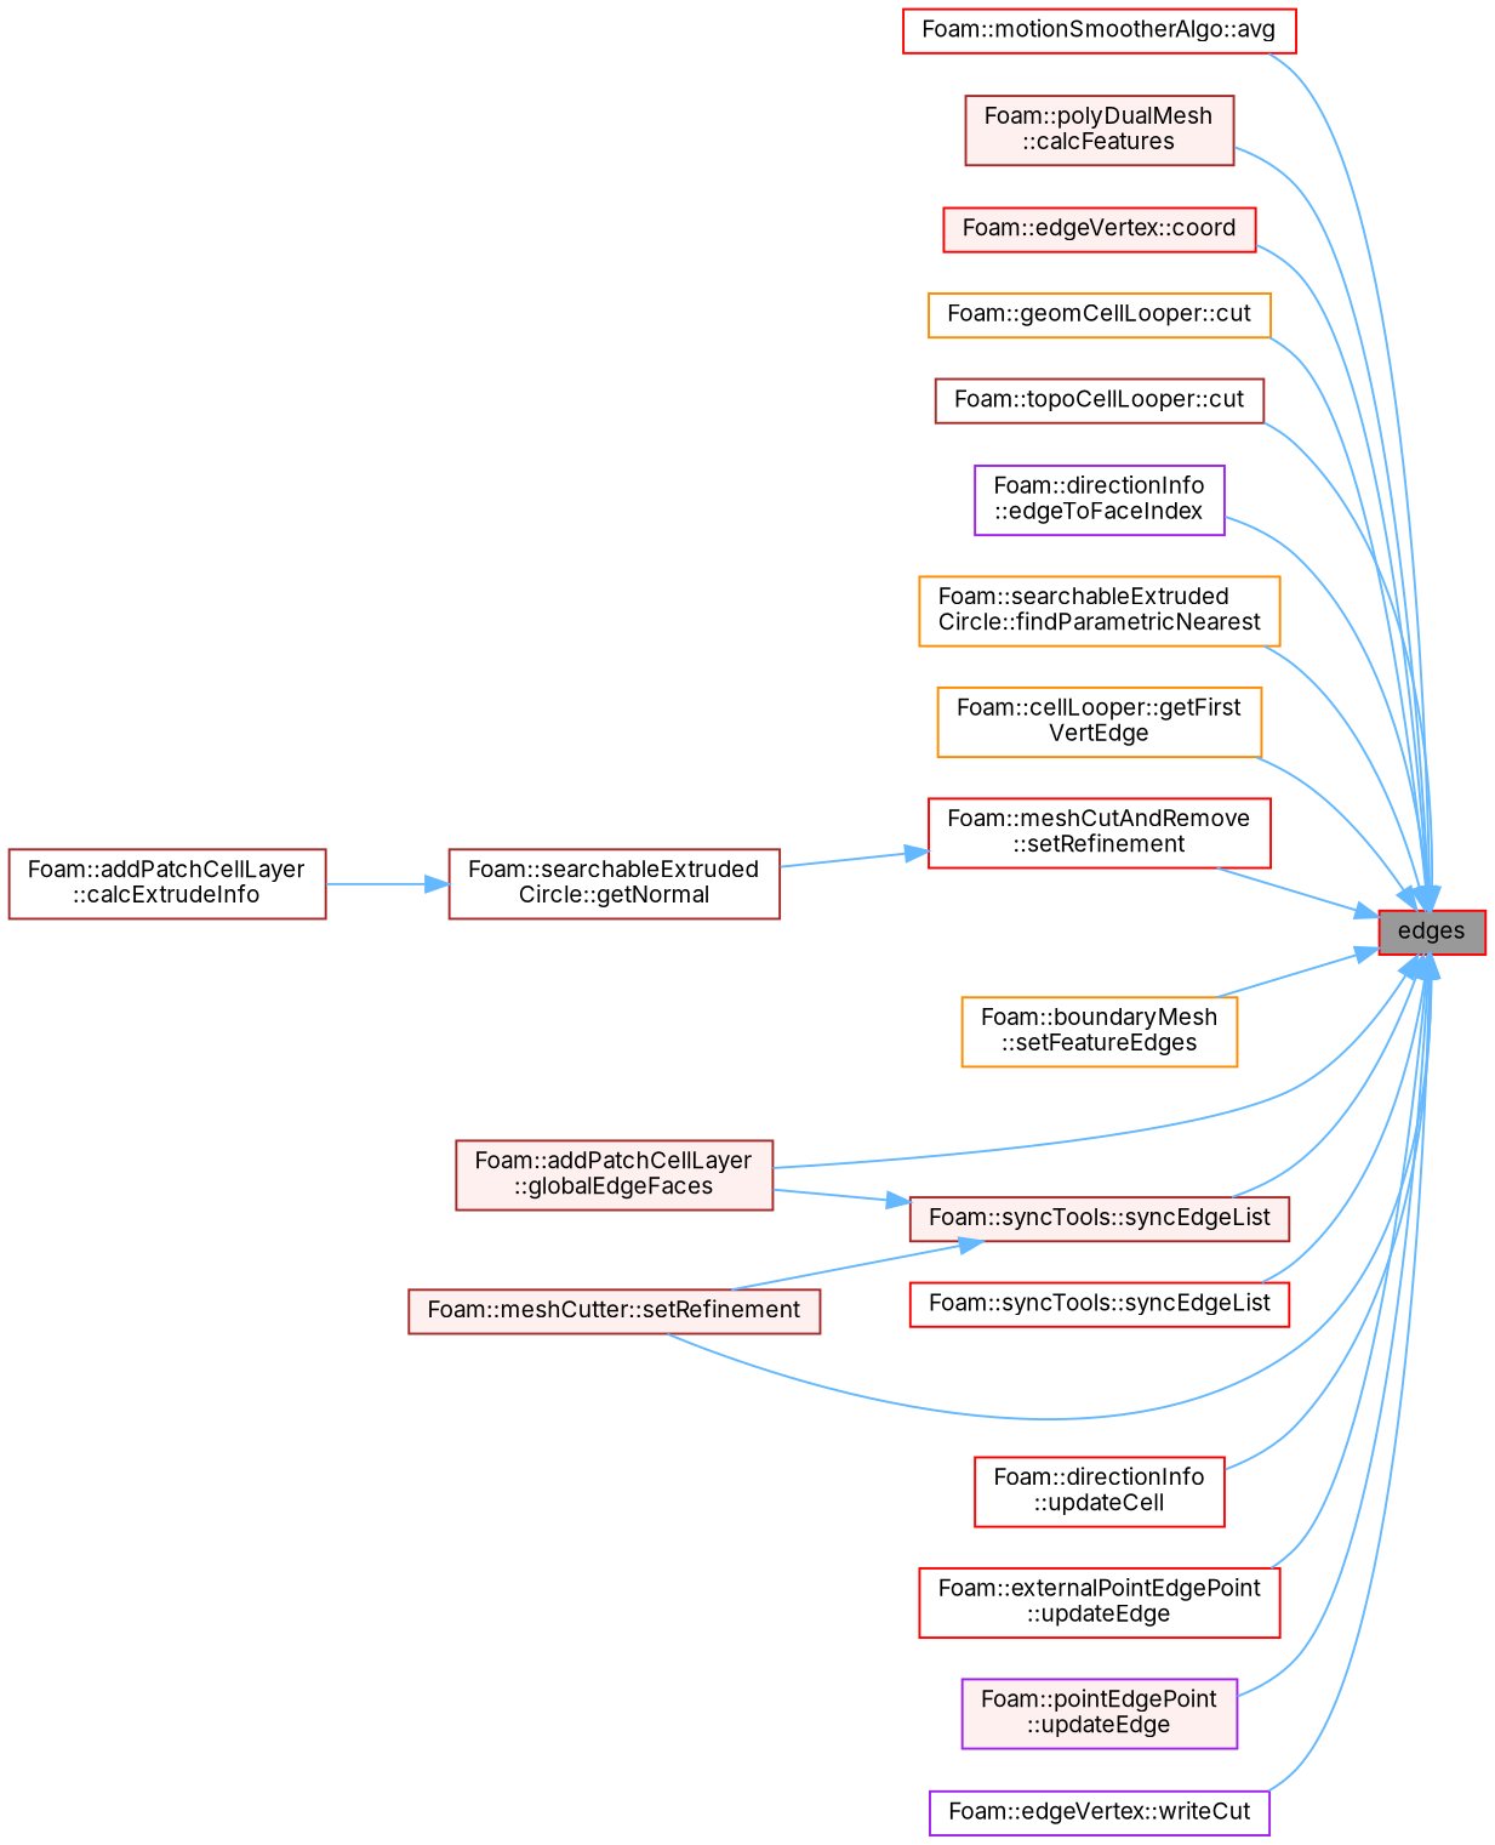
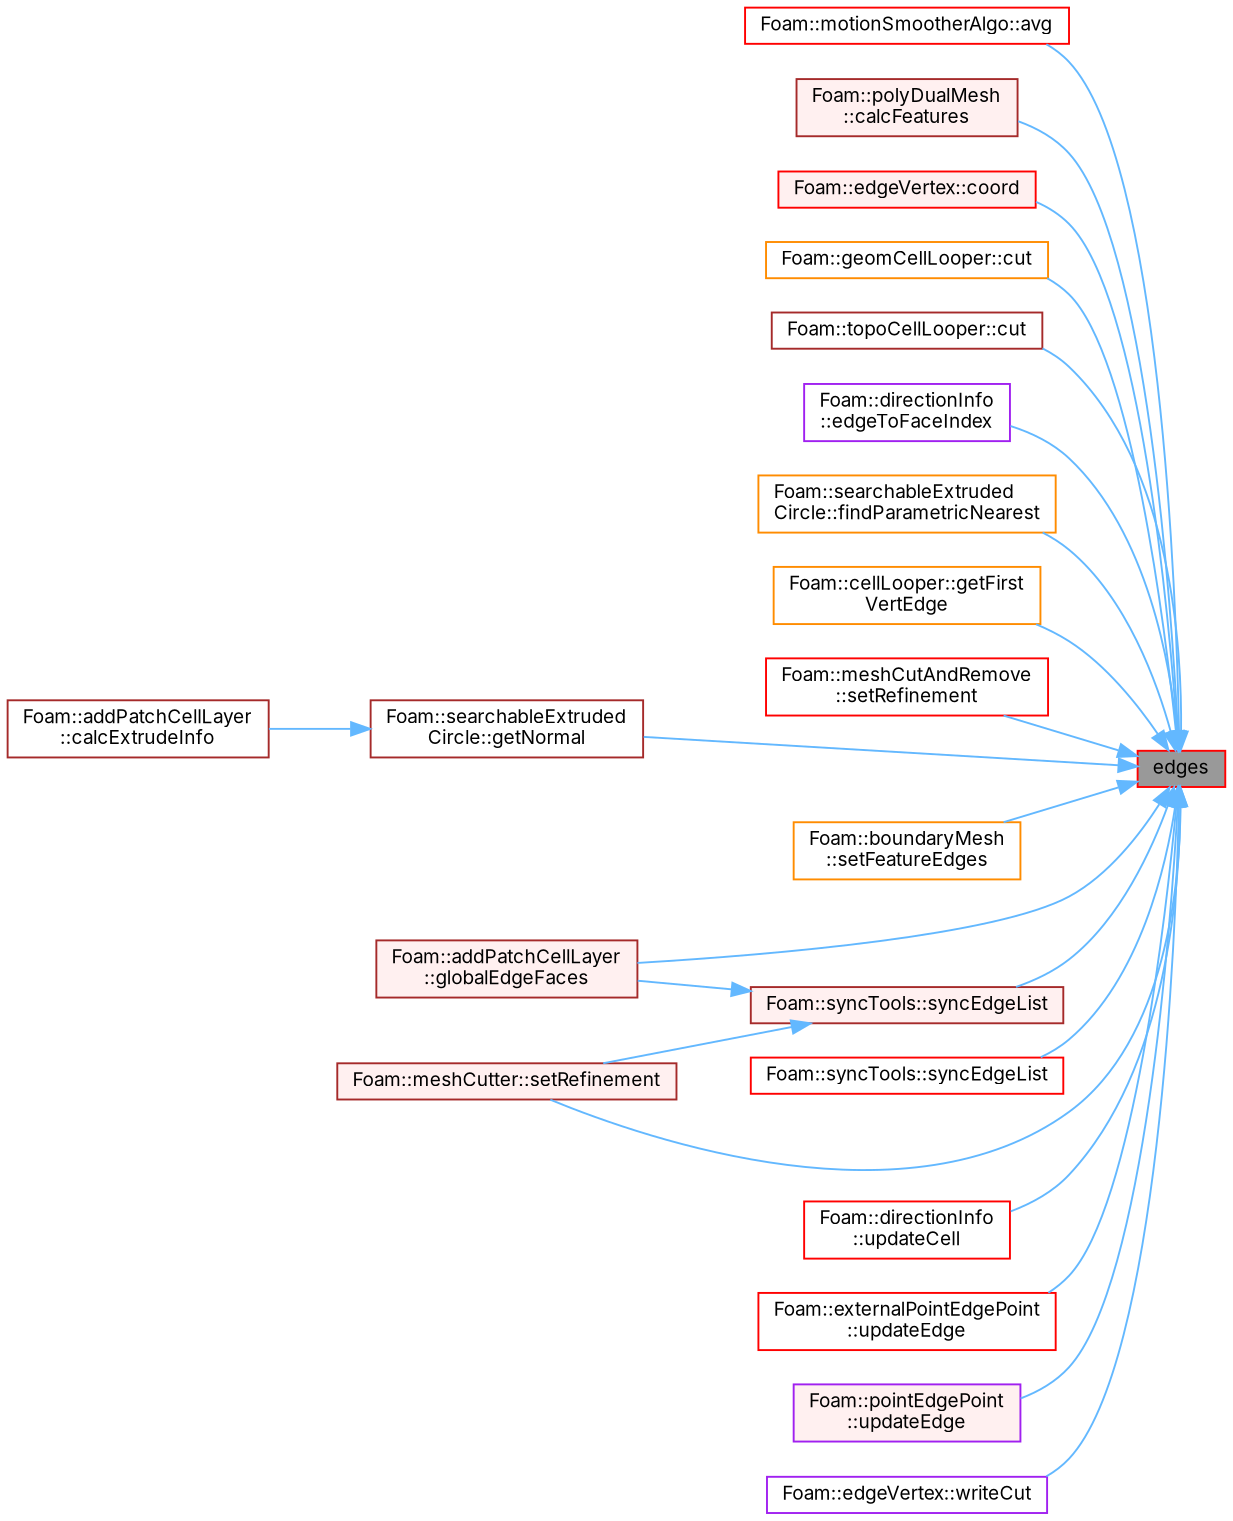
  digraph {
    fontname=Inter
    rankdir=RL
    node [color=red fillcolor=white fontname=Inter fontsize=10 shape=box style=filled]
    edge [color=steelblue1 dir=back fontname=Inter fontsize=10 labelfontname=Helvetica labelfontsize=10 style=solid]
    n1 [fillcolor=grey60 fontcolor=black height=0.2 label=edges width=0.4]
    n2 [height=0.2 label="Foam::motionSmootherAlgo::avg" width=0.4]
    n3 [color=brown fillcolor="#FFF0F0" height=0.2 label="Foam::polyDualMesh\l::calcFeatures" width=0.4]
    n4 [fillcolor="#FFF0F0" height=0.2 label="Foam::edgeVertex::coord" width=0.4]
    n5 [color=darkorange height=0.2 label="Foam::geomCellLooper::cut" width=0.4]
    n6 [color=brown height=0.2 label="Foam::topoCellLooper::cut" width=0.4]
    n7 [color=purple height=0.2 label="Foam::directionInfo\l::edgeToFaceIndex" width=0.4]
    n8 [color=darkorange height=0.2 label="Foam::searchableExtruded\lCircle::findParametricNearest" width=0.4]
    n9 [color=darkorange height=0.2 label="Foam::cellLooper::getFirst\lVertEdge" width=0.4]
    n10 [color=brown height=0.2 label="Foam::searchableExtruded\lCircle::getNormal" width=0.4]
    n11 [color=brown fillcolor="#FFF0F0" height=0.2 label="Foam::addPatchCellLayer\l::globalEdgeFaces" width=0.4]
    n12 [color=darkorange height=0.2 label="Foam::boundaryMesh\l::setFeatureEdges" width=0.4]
    n13 [color=brown fillcolor="#FFF0F0" height=0.2 label="Foam::meshCutter::setRefinement" width=0.4]
    n14 [height=0.2 label="Foam::meshCutAndRemove\l::setRefinement" width=0.4]
    n15 [height=0.2 label="Foam::syncTools::syncEdgeList" width=0.4]
    n16 [color=brown fillcolor="#FFF0F0" height=0.2 label="Foam::syncTools::syncEdgeList" width=0.4]
    n17 [height=0.2 label="Foam::directionInfo\l::updateCell" width=0.4]
    n18 [height=0.2 label="Foam::externalPointEdgePoint\l::updateEdge" width=0.4]
    n19 [color=purple fillcolor="#FFF0F0" height=0.2 label="Foam::pointEdgePoint\l::updateEdge" width=0.4]
    n20 [color=purple height=0.2 label="Foam::edgeVertex::writeCut" width=0.4]
    n21 [color=brown height=0.2 label="Foam::addPatchCellLayer\l::calcExtrudeInfo" width=0.4]
    n1 -> n2
    n1 -> n3
    n1 -> n4
    n1 -> n5
    n1 -> n6
    n1 -> n7
    n1 -> n8
    n1 -> n9
-   n14 -> n10
+   n1 -> n10
    n1 -> n11
    n1 -> n12
    n1 -> n13
    n1 -> n14
    n1 -> n15
    n1 -> n16
    n1 -> n17
    n1 -> n18
    n1 -> n19
    n1 -> n20
    n10 -> n21
    n16 -> n11
    n16 -> n13
  }
